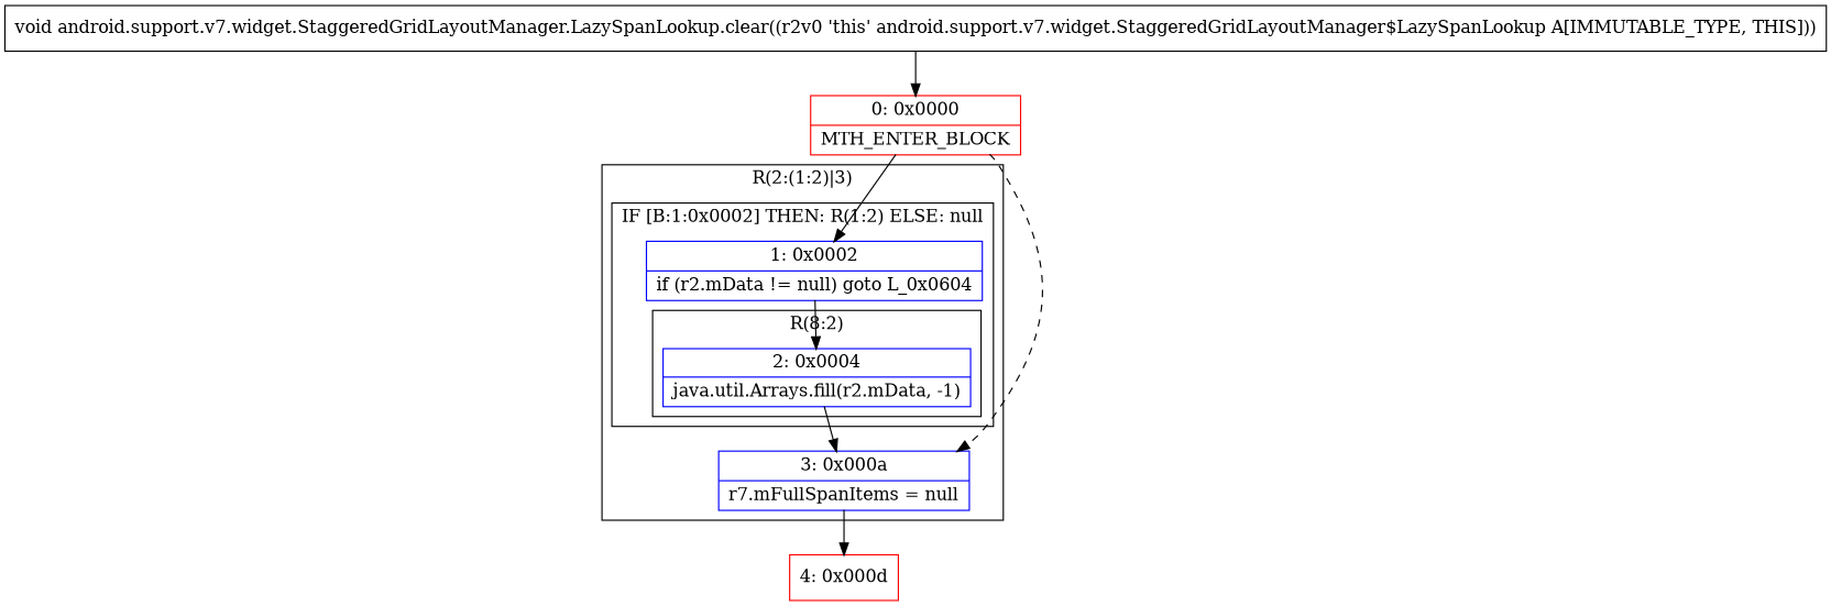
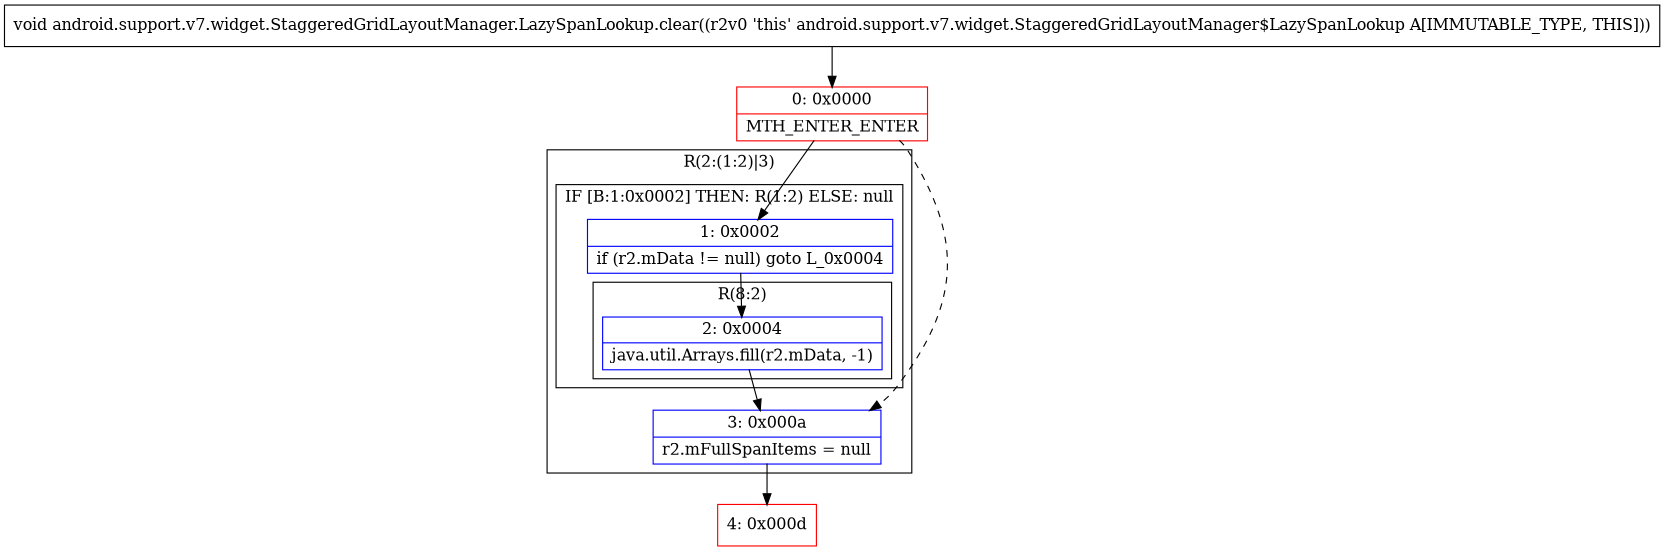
  digraph {
    node [color=blue shape=record]
    n1 [label="{2\:\ 0x0004|java.util.Arrays.fill(r2.mData, \-1)\l}"]
-   n2 [label="{1\:\ 0x0002|if (r2.mData != null) goto L_0x0604\l}"]
-   n3 [label="{3\:\ 0x000a|r7.mFullSpanItems = null\l}"]
+   n2 [label="{1\:\ 0x0002|if (r2.mData != null) goto L_0x0004\l}"]
+   n3 [label="{3\:\ 0x000a|r2.mFullSpanItems = null\l}"]
    n4 [color=red label="{4\:\ 0x000d}"]
-   n5 [color=red label="{0\:\ 0x0000|MTH_ENTER_BLOCK\l}"]
+   n5 [color=red label="{0\:\ 0x0000|MTH_ENTER_ENTER\l}"]
    n6 [label="{void android.support.v7.widget.StaggeredGridLayoutManager.LazySpanLookup.clear((r2v0 'this' android.support.v7.widget.StaggeredGridLayoutManager$LazySpanLookup A[IMMUTABLE_TYPE, THIS])) }" color=""]
    subgraph cluster_1 {
      label="R(2:(1:2)|3)"
      n3
      subgraph cluster_2 {
        label="IF [B:1:0x0002] THEN: R(1:2) ELSE: null"
        n2
        subgraph cluster_3 {
          label="R(8:2)"
          n1
        }
      }
    }
    n1 -> n3
    n2 -> n1
    n3 -> n4
    n5 -> n2
    n5 -> n3 [style=dashed]
    n6 -> n5
  }
